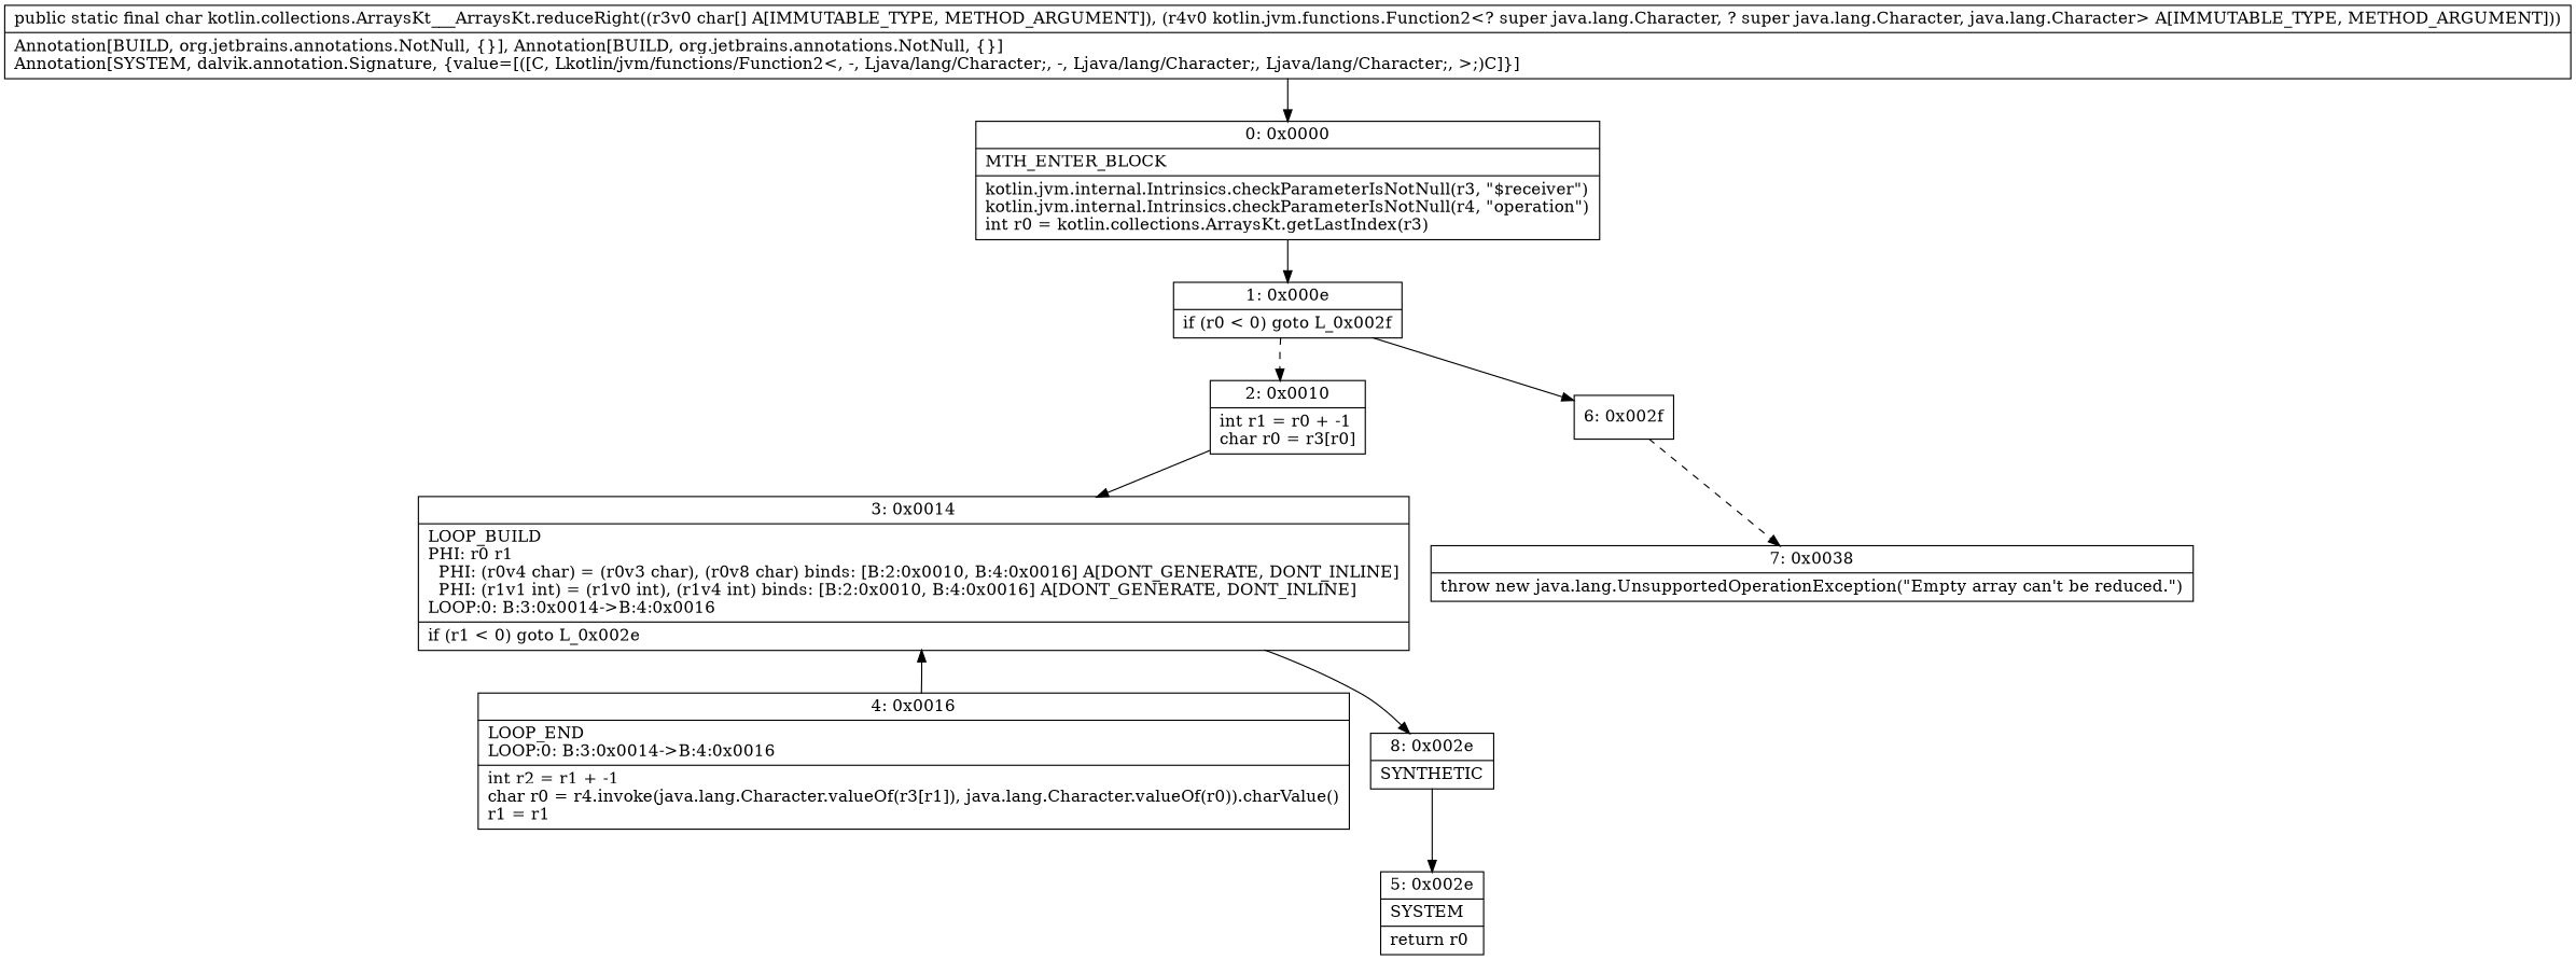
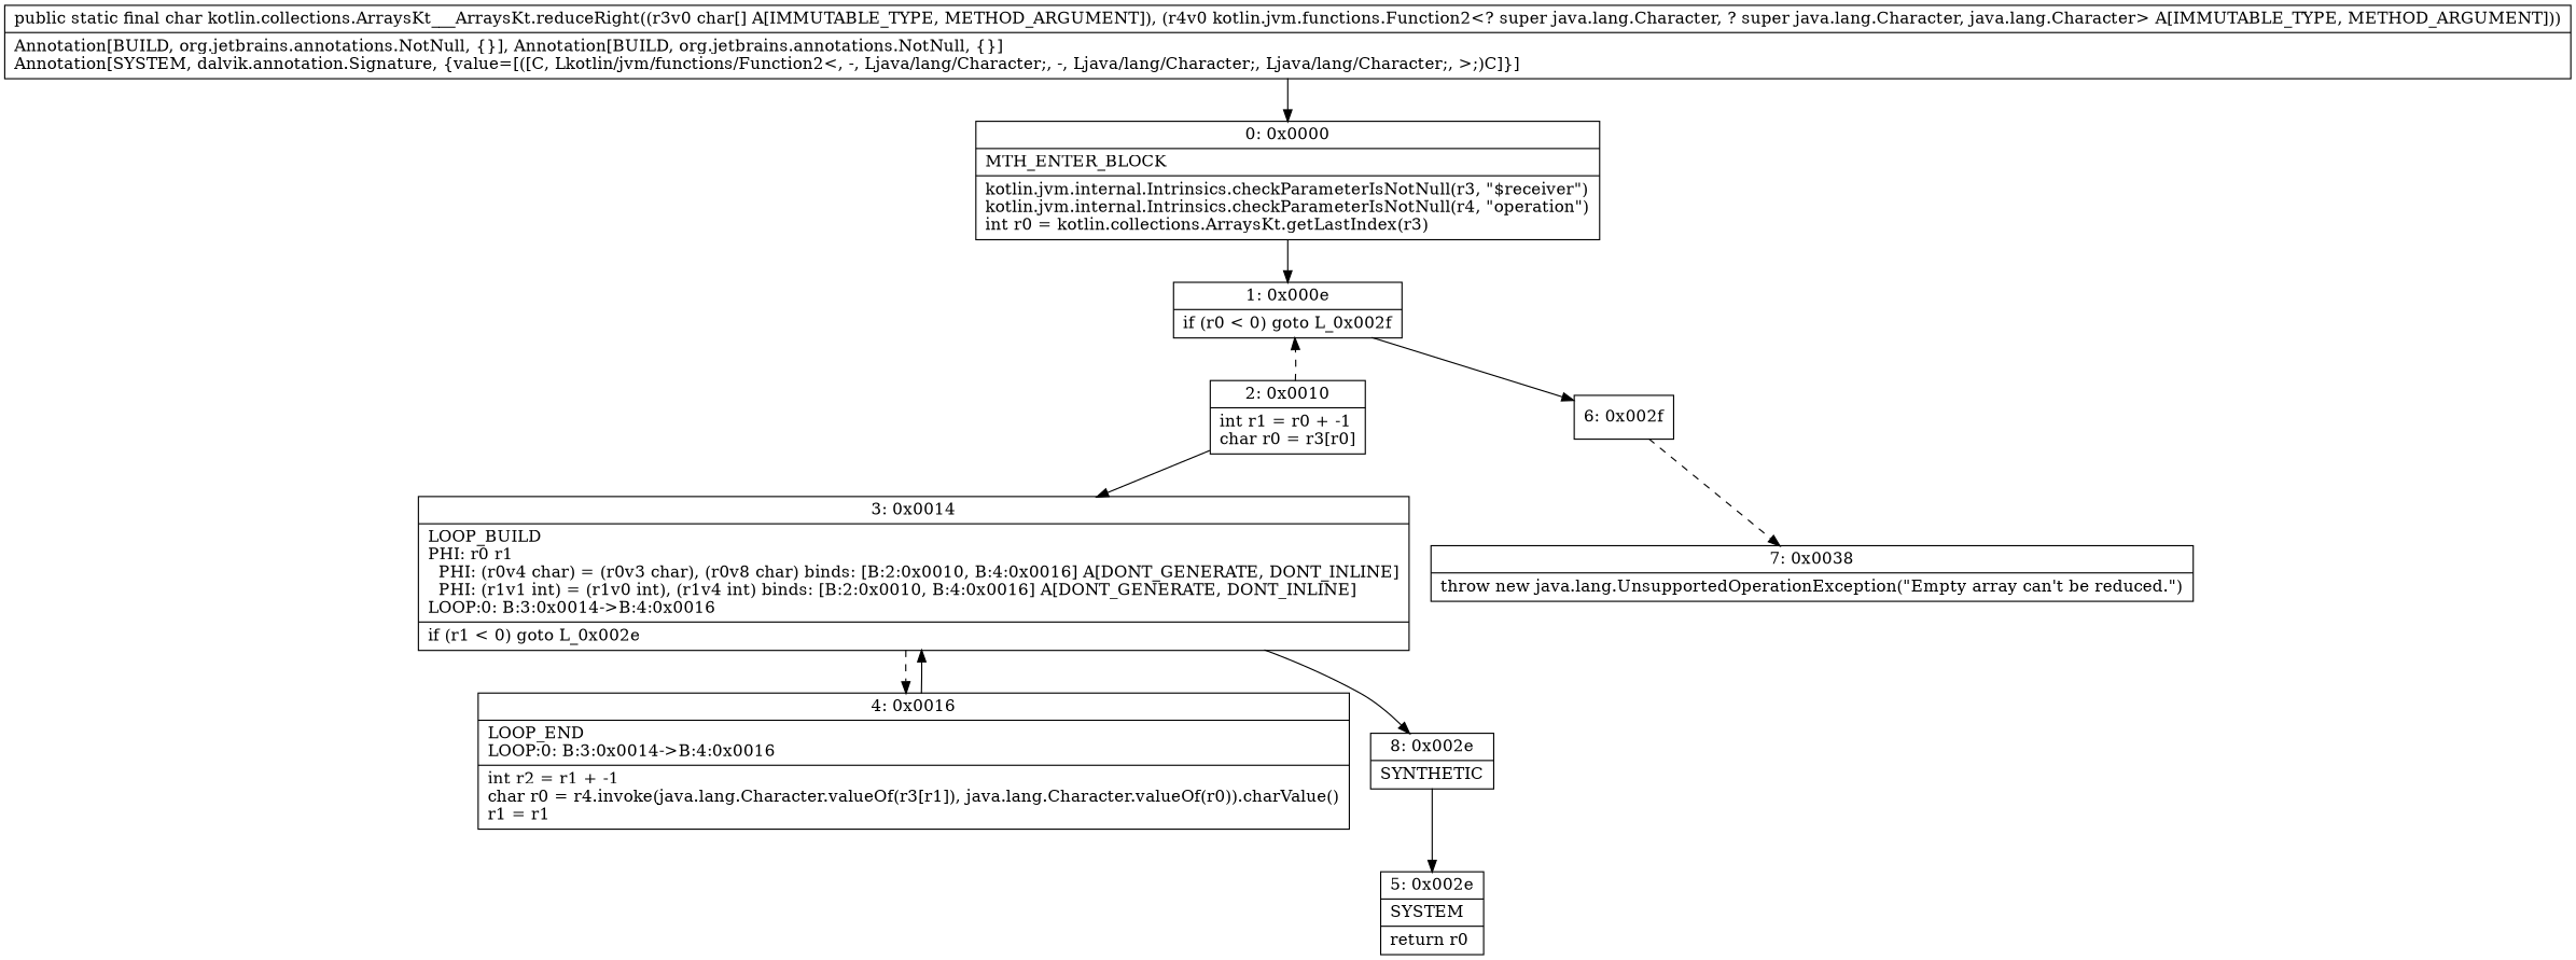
  digraph {
    node [shape=record]
    n1 [label="{0\:\ 0x0000|MTH_ENTER_BLOCK\l|kotlin.jvm.internal.Intrinsics.checkParameterIsNotNull(r3, \"$receiver\")\lkotlin.jvm.internal.Intrinsics.checkParameterIsNotNull(r4, \"operation\")\lint r0 = kotlin.collections.ArraysKt.getLastIndex(r3)\l}"]
    n2 [label="{1\:\ 0x000e|if (r0 \< 0) goto L_0x002f\l}"]
    n3 [label="{2\:\ 0x0010|int r1 = r0 + \-1\lchar r0 = r3[r0]\l}"]
    n4 [label="{6\:\ 0x002f}"]
    n5 [label="{3\:\ 0x0014|LOOP_BUILD\lPHI: r0 r1 \l  PHI: (r0v4 char) = (r0v3 char), (r0v8 char) binds: [B:2:0x0010, B:4:0x0016] A[DONT_GENERATE, DONT_INLINE]\l  PHI: (r1v1 int) = (r1v0 int), (r1v4 int) binds: [B:2:0x0010, B:4:0x0016] A[DONT_GENERATE, DONT_INLINE]\lLOOP:0: B:3:0x0014\-\>B:4:0x0016\l|if (r1 \< 0) goto L_0x002e\l}"]
    n6 [label="{7\:\ 0x0038|throw new java.lang.UnsupportedOperationException(\"Empty array can't be reduced.\")\l}"]
    n7 [label="{4\:\ 0x0016|LOOP_END\lLOOP:0: B:3:0x0014\-\>B:4:0x0016\l|int r2 = r1 + \-1\lchar r0 = r4.invoke(java.lang.Character.valueOf(r3[r1]), java.lang.Character.valueOf(r0)).charValue()\lr1 = r1\l}"]
    n8 [label="{8\:\ 0x002e|SYNTHETIC\l}"]
    n9 [label="{5\:\ 0x002e|SYSTEM\l|return r0\l}"]
    n10 [label="{public static final char kotlin.collections.ArraysKt___ArraysKt.reduceRight((r3v0 char[] A[IMMUTABLE_TYPE, METHOD_ARGUMENT]), (r4v0 kotlin.jvm.functions.Function2\<? super java.lang.Character, ? super java.lang.Character, java.lang.Character\> A[IMMUTABLE_TYPE, METHOD_ARGUMENT]))  | Annotation[BUILD, org.jetbrains.annotations.NotNull, \{\}], Annotation[BUILD, org.jetbrains.annotations.NotNull, \{\}]\lAnnotation[SYSTEM, dalvik.annotation.Signature, \{value=[([C, Lkotlin\/jvm\/functions\/Function2\<, \-, Ljava\/lang\/Character;, \-, Ljava\/lang\/Character;, Ljava\/lang\/Character;, \>;)C]\}]\l}"]
    n1 -> n2
-   n2 -> n3 [style=dashed]
+   n3 -> n2 [style=dashed]
    n2 -> n4
    n3 -> n5
    n4 -> n6 [style=dashed]
+   n5 -> n7 [style=dashed]
    n5 -> n8
    n7 -> n5
    n8 -> n9
    n10 -> n1
  }
